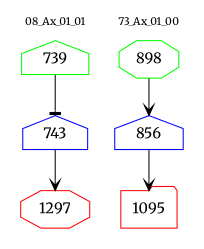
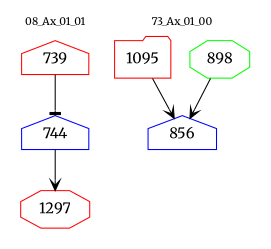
  digraph {
    fontname=Merriweather
    node [color=green fontname=Merriweather shape=house]
    edge [arrowhead=vee color=black fontname=Merriweather]
-   n1 [label=739]
-   n2 [color=blue label=743]
+   n1 [color=red label=739]
+   n2 [color=blue label=744]
    n3 [color=red label=1297 shape=octagon]
    n4 [label=898 shape=octagon]
    n5 [color=blue label=856]
    n6 [color=red label=1095 shape=folder]
    subgraph cluster_1 {
      color=white
      fontsize=10
      label="08_Ax_01_01"
      n1
      n2
      n3
    }
    subgraph cluster_2 {
      color=white
      fontsize=10
      label="73_Ax_01_00"
      n4
      n5
      n6
    }
    n1 -> n2 [arrowhead=tee]
    n2 -> n3
    n4 -> n5
-   n5 -> n6
+   n6 -> n5
  }
